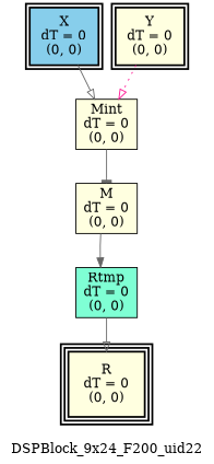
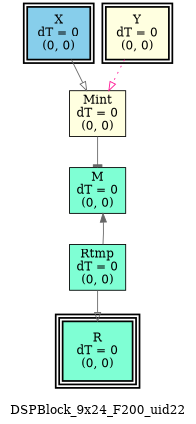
  digraph {
    label=DSPBlock_9x24_F200_uid22
    labeljust=right
    labelloc=bottom
    nodesep=0.25
    ranksep=0.5
    node [color=black fillcolor=lightyellow peripheries=1 shape=box style="bold, filled,filled"]
    edge [arrowhead=onormal arrowsize=1.0 arrowtail=normal color=gray40 dir=forward style=solid]
    n1 [fillcolor=skyblue label="X\ndT = 0\n(0, 0)" peripheries=2]
    n2 [label="Y\ndT = 0\n(0, 0)" peripheries=2]
-   n3 [label="R\ndT = 0\n(0, 0)" peripheries=3]
+   n3 [fillcolor=aquamarine label="R\ndT = 0\n(0, 0)" peripheries=3]
    n4 [label="Mint\ndT = 0\n(0, 0)" style=filled]
-   n5 [label="M\ndT = 0\n(0, 0)" style=filled]
+   n5 [fillcolor=aquamarine label="M\ndT = 0\n(0, 0)" style=filled]
    n6 [fillcolor=aquamarine label="Rtmp\ndT = 0\n(0, 0)" style=filled]
    subgraph sub_1 {
      rank=same
      n1
      n2
    }
    subgraph sub_2 {
      rank=same
      n3
    }
    n1 -> n4
    n2 -> n4 [color=deeppink style=dotted]
    n4 -> n5 [arrowhead=tee]
-   n5 -> n6 [arrowhead=normal]
+   n6 -> n5 [arrowhead=normal]
    n6 -> n3
  }
